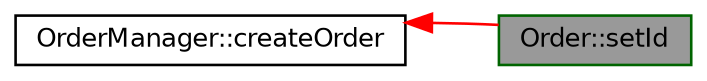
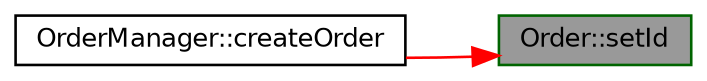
  digraph {
    rankdir=RL
    fontname="DejaVu Sans"
    node [fontname="DejaVu Sans" fontsize=10 shape=box style=filled]
    n1 [color=darkgreen fillcolor=grey60 fontcolor=black height=0.2 label="Order::setId" width=0.4]
    n2 [color=black fillcolor=white height=0.2 label="OrderManager::createOrder" width=0.4]
-   n2 -> n1 [color=red dir=back fontname="DejaVu Sans" fontsize=10 labelfontname=Helvetica labelfontsize=10 style=solid]
+   n1 -> n2 [color=red dir=back fontname="DejaVu Sans" fontsize=10 labelfontname=Helvetica labelfontsize=10 style=solid]
  }
